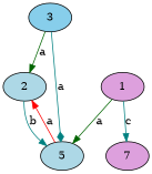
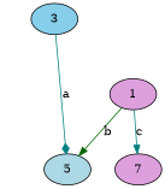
  strict digraph {
    node [fillcolor=lightblue style=filled]
    edge [arrowhead=normal color=teal]
-   2
    5
    3 [fillcolor=skyblue]
    7 [fillcolor=plum]
    1 [fillcolor=plum]
-   2 -> 5 [label=b]
-   5 -> 2 [color=red label=a]
-   3 -> 2 [color=darkgreen label=a]
    3 -> 5 [arrowhead=diamond label=a]
-   1 -> 5 [color=darkgreen label=a]
+   1 -> 5 [color=darkgreen label=b]
    1 -> 7 [label=c]
  }
